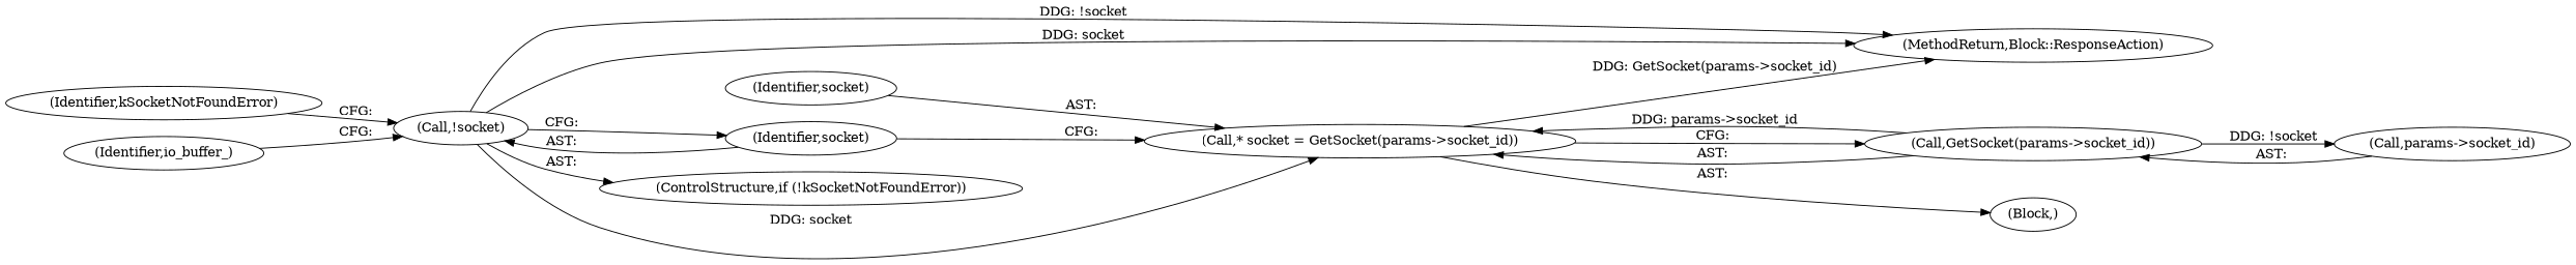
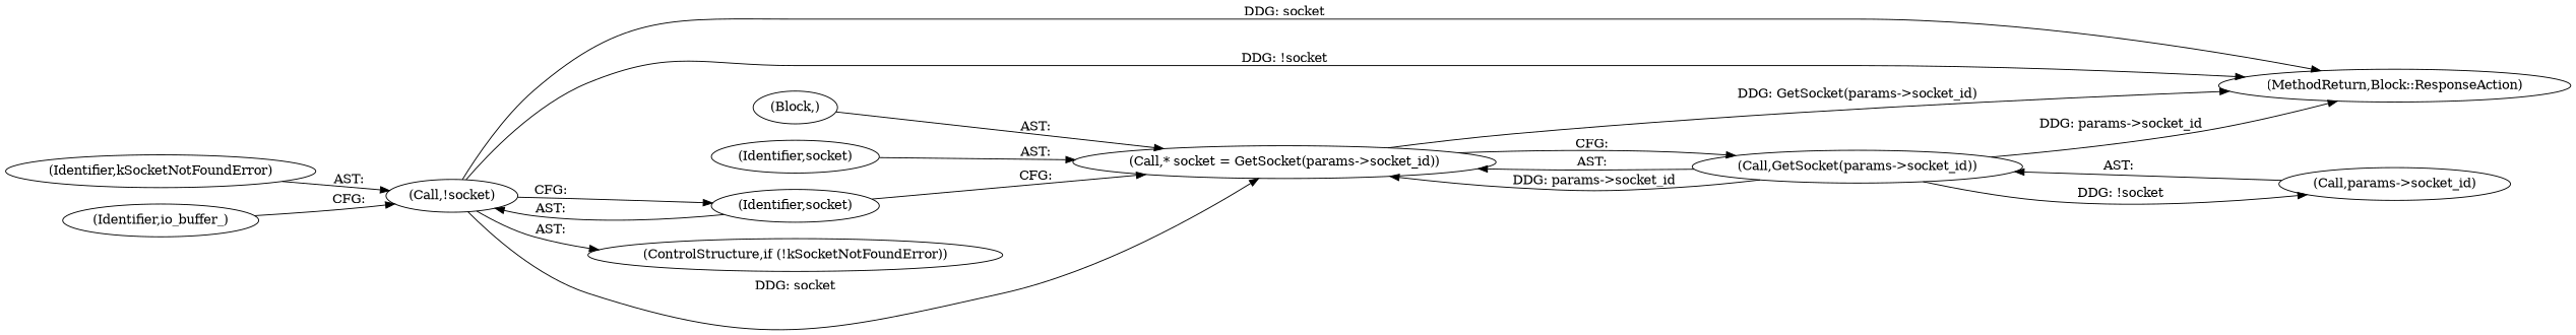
  digraph {
    rankdir=LR
    n1 [label="(Call,!socket)"]
    n2 [label="(MethodReturn,Block::ResponseAction)"]
    n3 [label="(Identifier,socket)"]
    n4 [label="(ControlStructure,if (!kSocketNotFoundError))"]
    n5 [label="(Call,* socket = GetSocket(params->socket_id))"]
    n6 [label="(Call,GetSocket(params->socket_id))"]
    n7 [label="(Block,)"]
    n8 [label="(Call,params->socket_id)"]
    n9 [label="(Identifier,kSocketNotFoundError)"]
    n10 [label="(Identifier,socket)"]
    n11 [label="(Identifier,io_buffer_)"]
    n1 -> n2 [label="DDG: !socket"]
    n1 -> n2 [label="DDG: socket"]
    n1 -> n3 [label="CFG: "]
    n1 -> n4 [label="AST: "]
    n1 -> n5 [label="DDG: socket"]
    n3 -> n1 [label="AST: "]
    n3 -> n5 [label="CFG: "]
    n5 -> n2 [label="DDG: GetSocket(params->socket_id)"]
    n5 -> n6 [label="CFG: "]
-   n5 -> n7 [label="AST: "]
+   n7 -> n5 [label="AST: "]
+   n6 -> n2 [label="DDG: params->socket_id"]
    n6 -> n5 [label="AST: "]
    n6 -> n5 [label="DDG: params->socket_id"]
    n6 -> n8 [label="DDG: !socket"]
    n8 -> n6 [label="AST: "]
-   n9 -> n1 [label="CFG: "]
+   n9 -> n1 [label="AST: "]
    n10 -> n5 [label="AST: "]
    n11 -> n1 [label="CFG: "]
  }
